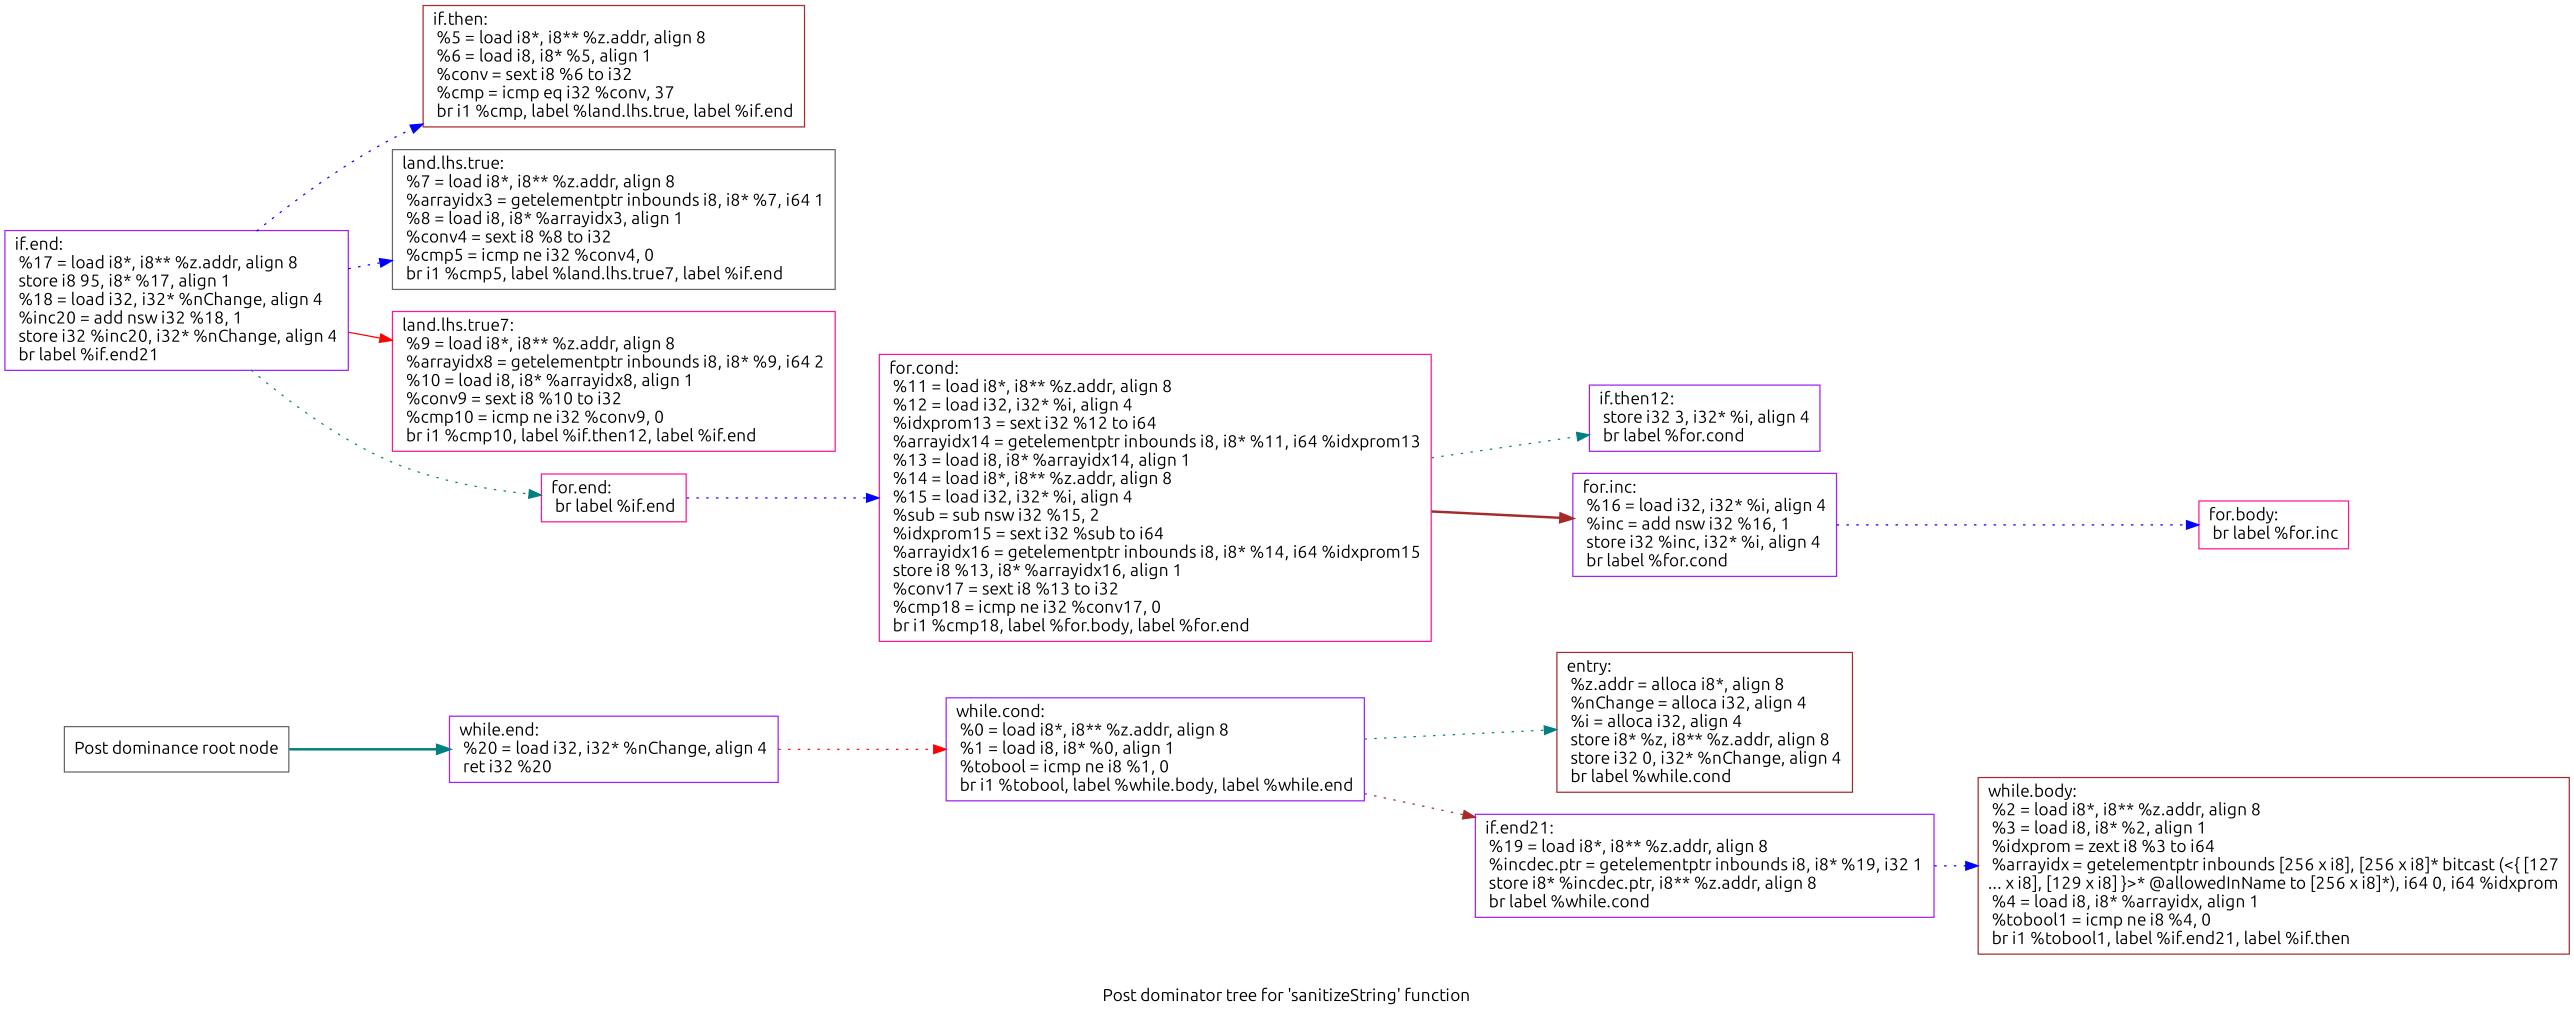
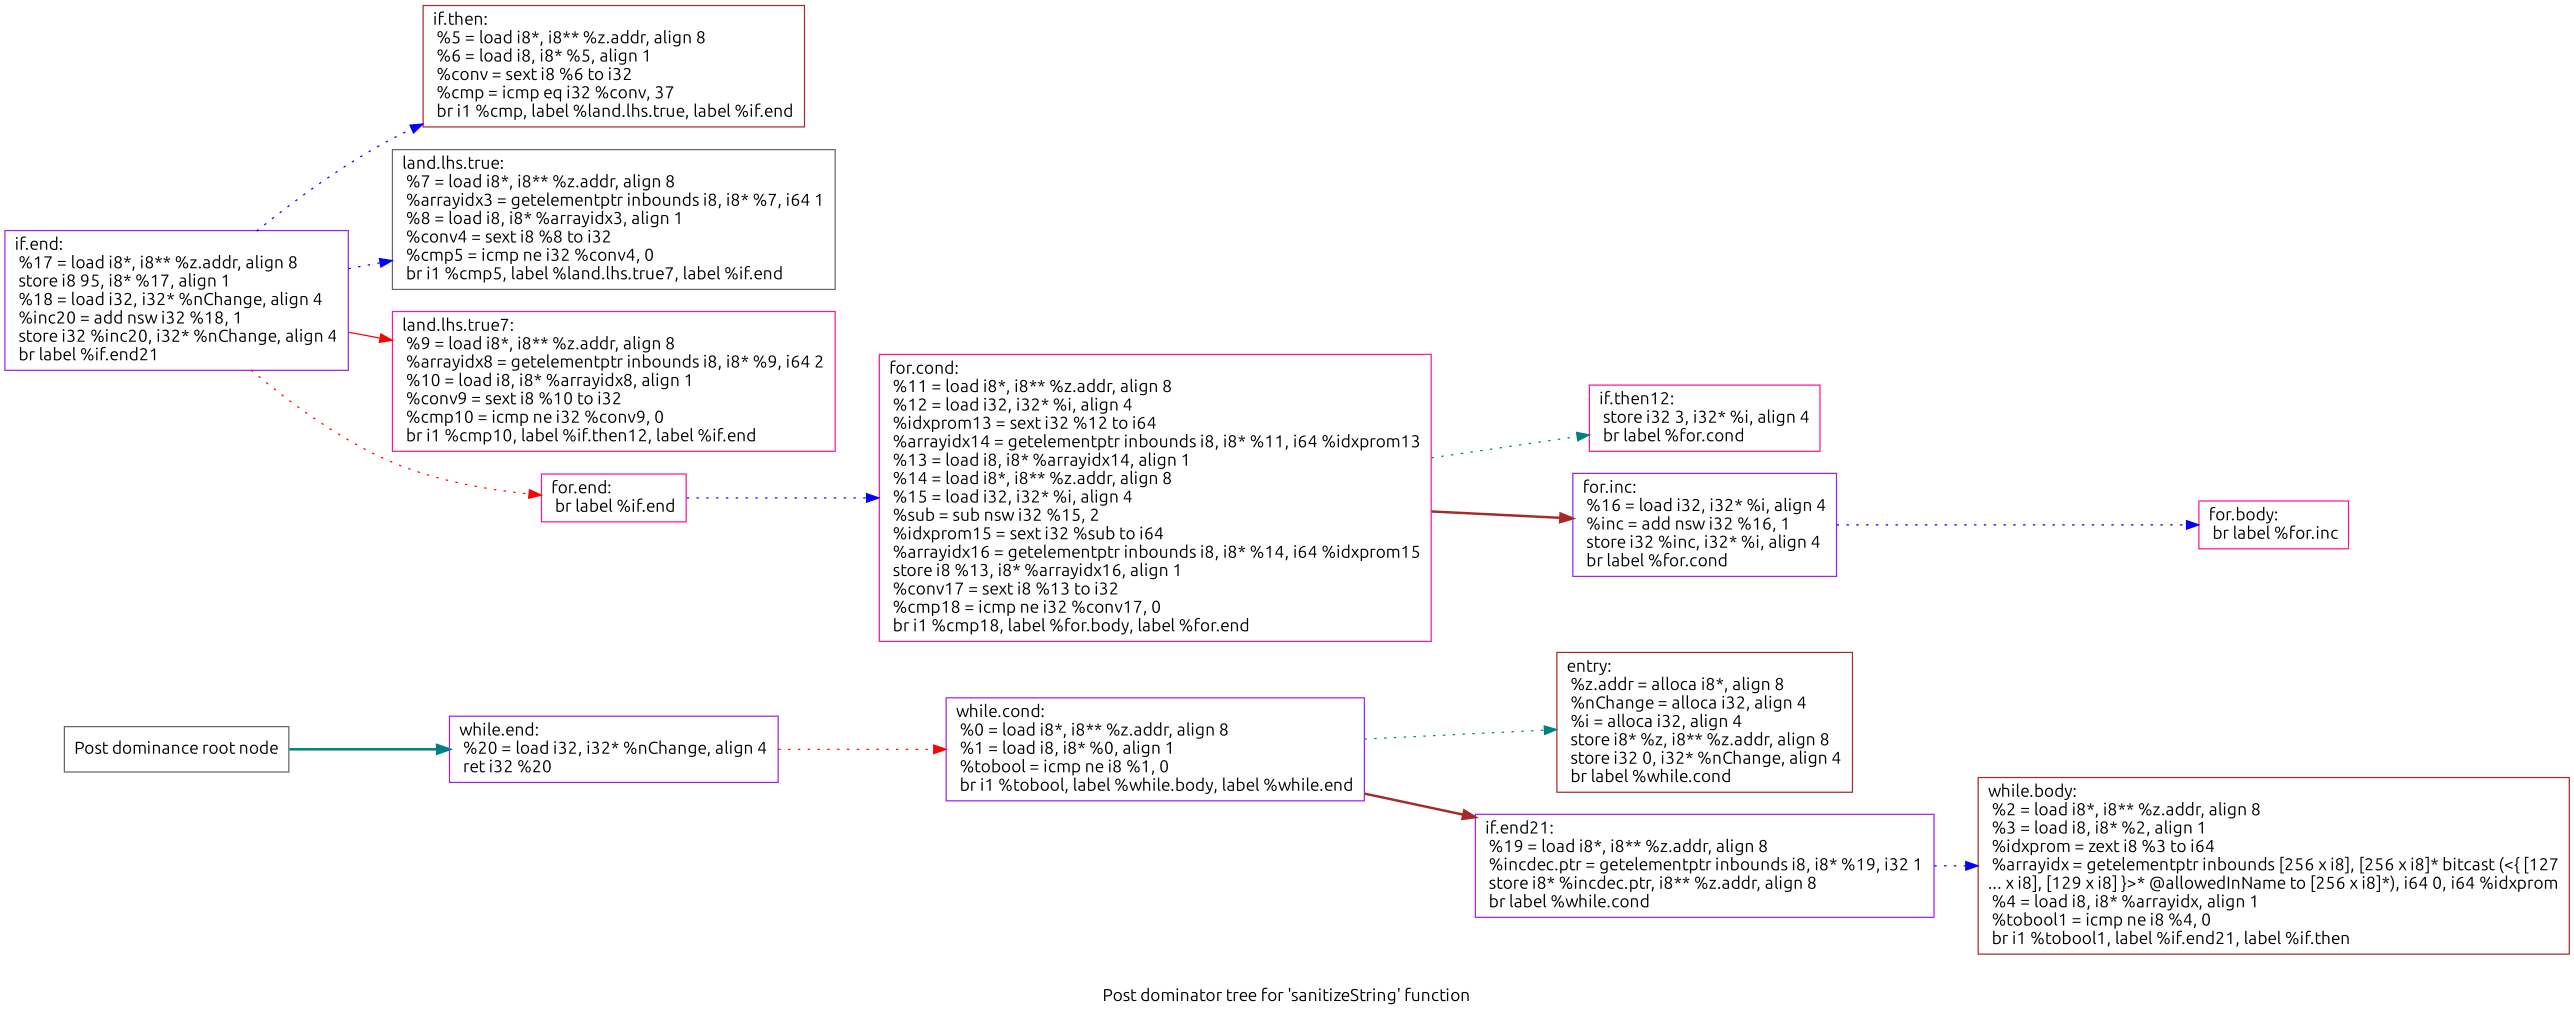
  digraph {
    fontname=Ubuntu
    label="Post dominator tree for 'sanitizeString' function"
    rankdir=LR
    node [color=purple fontname=Ubuntu shape=record]
    edge [color=blue fontname=Ubuntu style=dotted]
    n1 [color=gray40 label="{Post dominance root node}"]
    n2 [label="{while.end:                                        \l  %20 = load i32, i32* %nChange, align 4\l  ret i32 %20\l}"]
    n3 [label="{while.cond:                                       \l  %0 = load i8*, i8** %z.addr, align 8\l  %1 = load i8, i8* %0, align 1\l  %tobool = icmp ne i8 %1, 0\l  br i1 %tobool, label %while.body, label %while.end\l}"]
    n4 [color=brown label="{entry:\l  %z.addr = alloca i8*, align 8\l  %nChange = alloca i32, align 4\l  %i = alloca i32, align 4\l  store i8* %z, i8** %z.addr, align 8\l  store i32 0, i32* %nChange, align 4\l  br label %while.cond\l}"]
    n5 [label="{if.end21:                                         \l  %19 = load i8*, i8** %z.addr, align 8\l  %incdec.ptr = getelementptr inbounds i8, i8* %19, i32 1\l  store i8* %incdec.ptr, i8** %z.addr, align 8\l  br label %while.cond\l}"]
    n6 [color=brown label="{while.body:                                       \l  %2 = load i8*, i8** %z.addr, align 8\l  %3 = load i8, i8* %2, align 1\l  %idxprom = zext i8 %3 to i64\l  %arrayidx = getelementptr inbounds [256 x i8], [256 x i8]* bitcast (\<\{ [127\l... x i8], [129 x i8] \}\>* @allowedInName to [256 x i8]*), i64 0, i64 %idxprom\l  %4 = load i8, i8* %arrayidx, align 1\l  %tobool1 = icmp ne i8 %4, 0\l  br i1 %tobool1, label %if.end21, label %if.then\l}"]
    n7 [label="{if.end:                                           \l  %17 = load i8*, i8** %z.addr, align 8\l  store i8 95, i8* %17, align 1\l  %18 = load i32, i32* %nChange, align 4\l  %inc20 = add nsw i32 %18, 1\l  store i32 %inc20, i32* %nChange, align 4\l  br label %if.end21\l}"]
    n8 [color=brown label="{if.then:                                          \l  %5 = load i8*, i8** %z.addr, align 8\l  %6 = load i8, i8* %5, align 1\l  %conv = sext i8 %6 to i32\l  %cmp = icmp eq i32 %conv, 37\l  br i1 %cmp, label %land.lhs.true, label %if.end\l}"]
    n9 [color=gray40 label="{land.lhs.true:                                    \l  %7 = load i8*, i8** %z.addr, align 8\l  %arrayidx3 = getelementptr inbounds i8, i8* %7, i64 1\l  %8 = load i8, i8* %arrayidx3, align 1\l  %conv4 = sext i8 %8 to i32\l  %cmp5 = icmp ne i32 %conv4, 0\l  br i1 %cmp5, label %land.lhs.true7, label %if.end\l}"]
    n10 [color=deeppink label="{land.lhs.true7:                                   \l  %9 = load i8*, i8** %z.addr, align 8\l  %arrayidx8 = getelementptr inbounds i8, i8* %9, i64 2\l  %10 = load i8, i8* %arrayidx8, align 1\l  %conv9 = sext i8 %10 to i32\l  %cmp10 = icmp ne i32 %conv9, 0\l  br i1 %cmp10, label %if.then12, label %if.end\l}"]
    n11 [color=deeppink label="{for.end:                                          \l  br label %if.end\l}"]
    n12 [color=deeppink label="{for.cond:                                         \l  %11 = load i8*, i8** %z.addr, align 8\l  %12 = load i32, i32* %i, align 4\l  %idxprom13 = sext i32 %12 to i64\l  %arrayidx14 = getelementptr inbounds i8, i8* %11, i64 %idxprom13\l  %13 = load i8, i8* %arrayidx14, align 1\l  %14 = load i8*, i8** %z.addr, align 8\l  %15 = load i32, i32* %i, align 4\l  %sub = sub nsw i32 %15, 2\l  %idxprom15 = sext i32 %sub to i64\l  %arrayidx16 = getelementptr inbounds i8, i8* %14, i64 %idxprom15\l  store i8 %13, i8* %arrayidx16, align 1\l  %conv17 = sext i8 %13 to i32\l  %cmp18 = icmp ne i32 %conv17, 0\l  br i1 %cmp18, label %for.body, label %for.end\l}"]
-   n13 [label="{if.then12:                                        \l  store i32 3, i32* %i, align 4\l  br label %for.cond\l}"]
+   n13 [color=deeppink label="{if.then12:                                        \l  store i32 3, i32* %i, align 4\l  br label %for.cond\l}"]
    n14 [label="{for.inc:                                          \l  %16 = load i32, i32* %i, align 4\l  %inc = add nsw i32 %16, 1\l  store i32 %inc, i32* %i, align 4\l  br label %for.cond\l}"]
    n15 [color=deeppink label="{for.body:                                         \l  br label %for.inc\l}"]
    n1 -> n2 [color=teal style=bold]
    n2 -> n3 [color=red]
    n3 -> n4 [color=teal]
-   n3 -> n5 [color=brown]
+   n3 -> n5 [color=brown style=bold]
    n5 -> n6
    n7 -> n8
    n7 -> n9
    n7 -> n10 [color=red style=solid]
-   n7 -> n11 [color=teal]
+   n7 -> n11 [color=red]
    n11 -> n12
    n12 -> n13 [color=teal]
    n12 -> n14 [color=brown style=bold]
    n14 -> n15
  }
